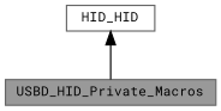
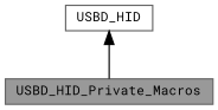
  digraph {
    rankdir=TB
    fontname="Roboto Mono"
    node [fontname="Roboto Mono" fontsize=10 shape=box style=filled]
-   n1 [color=grey40 fillcolor=white height=0.2 label=HID_HID width=0.4]
+   n1 [color=grey40 fillcolor=white height=0.2 label=USBD_HID width=0.4]
    n2 [color=gray40 fillcolor=grey60 fontcolor=black height=0.2 label=USBD_HID_Private_Macros width=0.4]
    n1 -> n2 [dir=back fontname="Roboto Mono" fontsize=10 labelfontname=Helvetica labelfontsize=10 shape=plaintext style=solid]
  }
